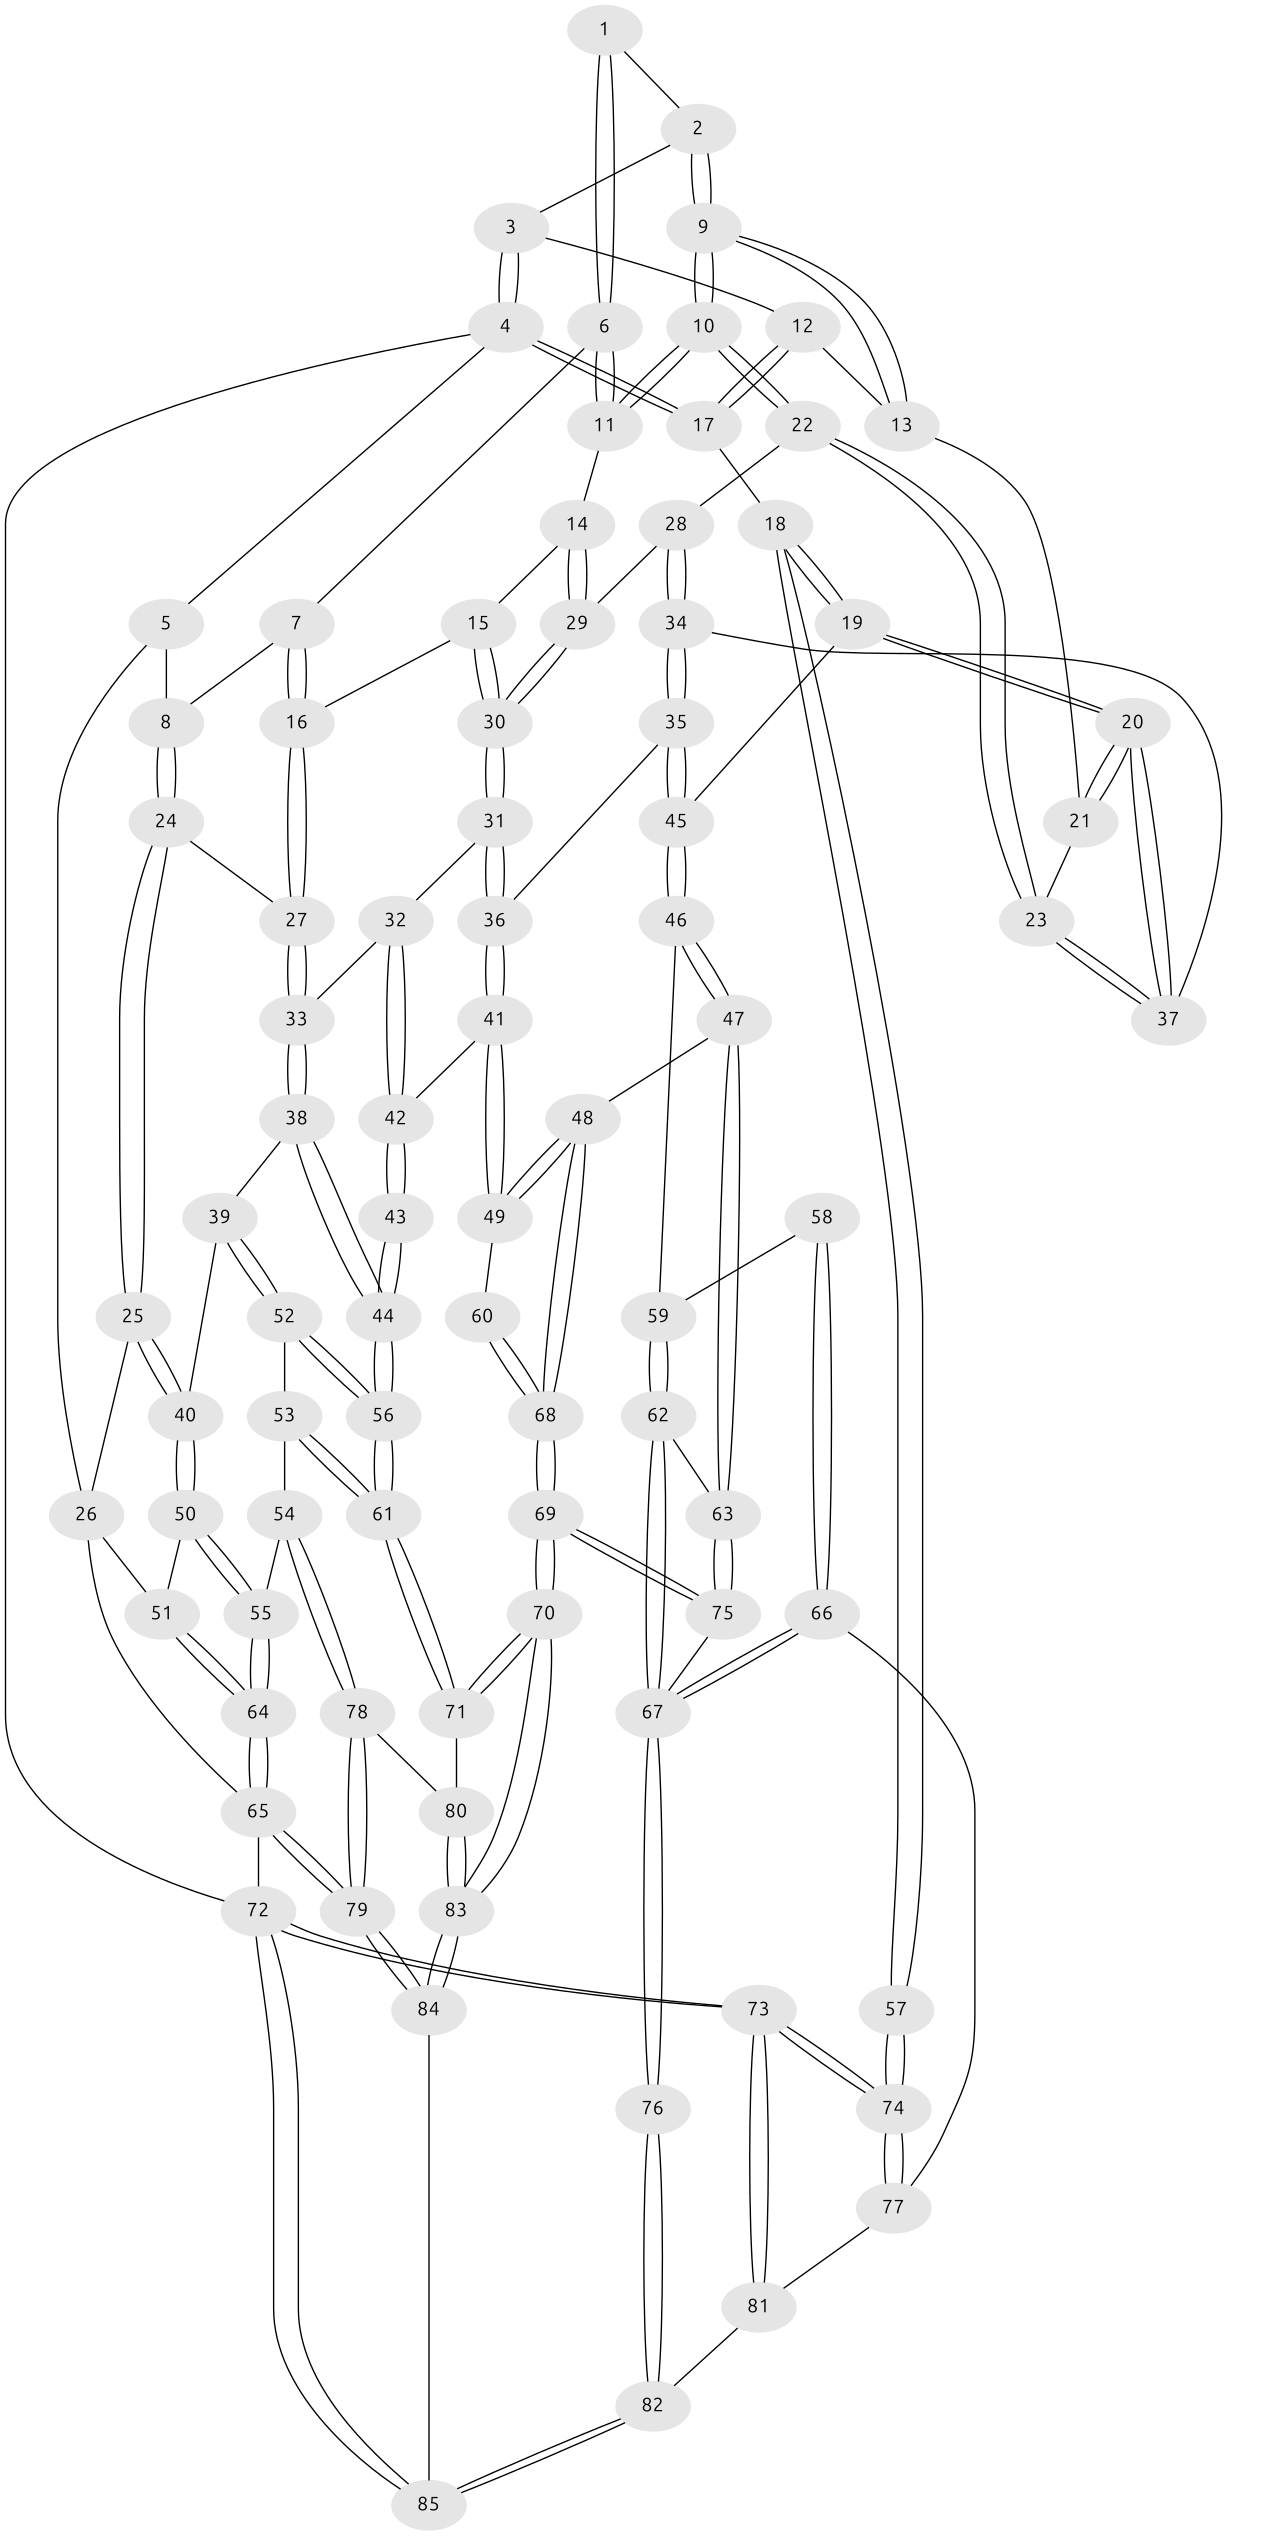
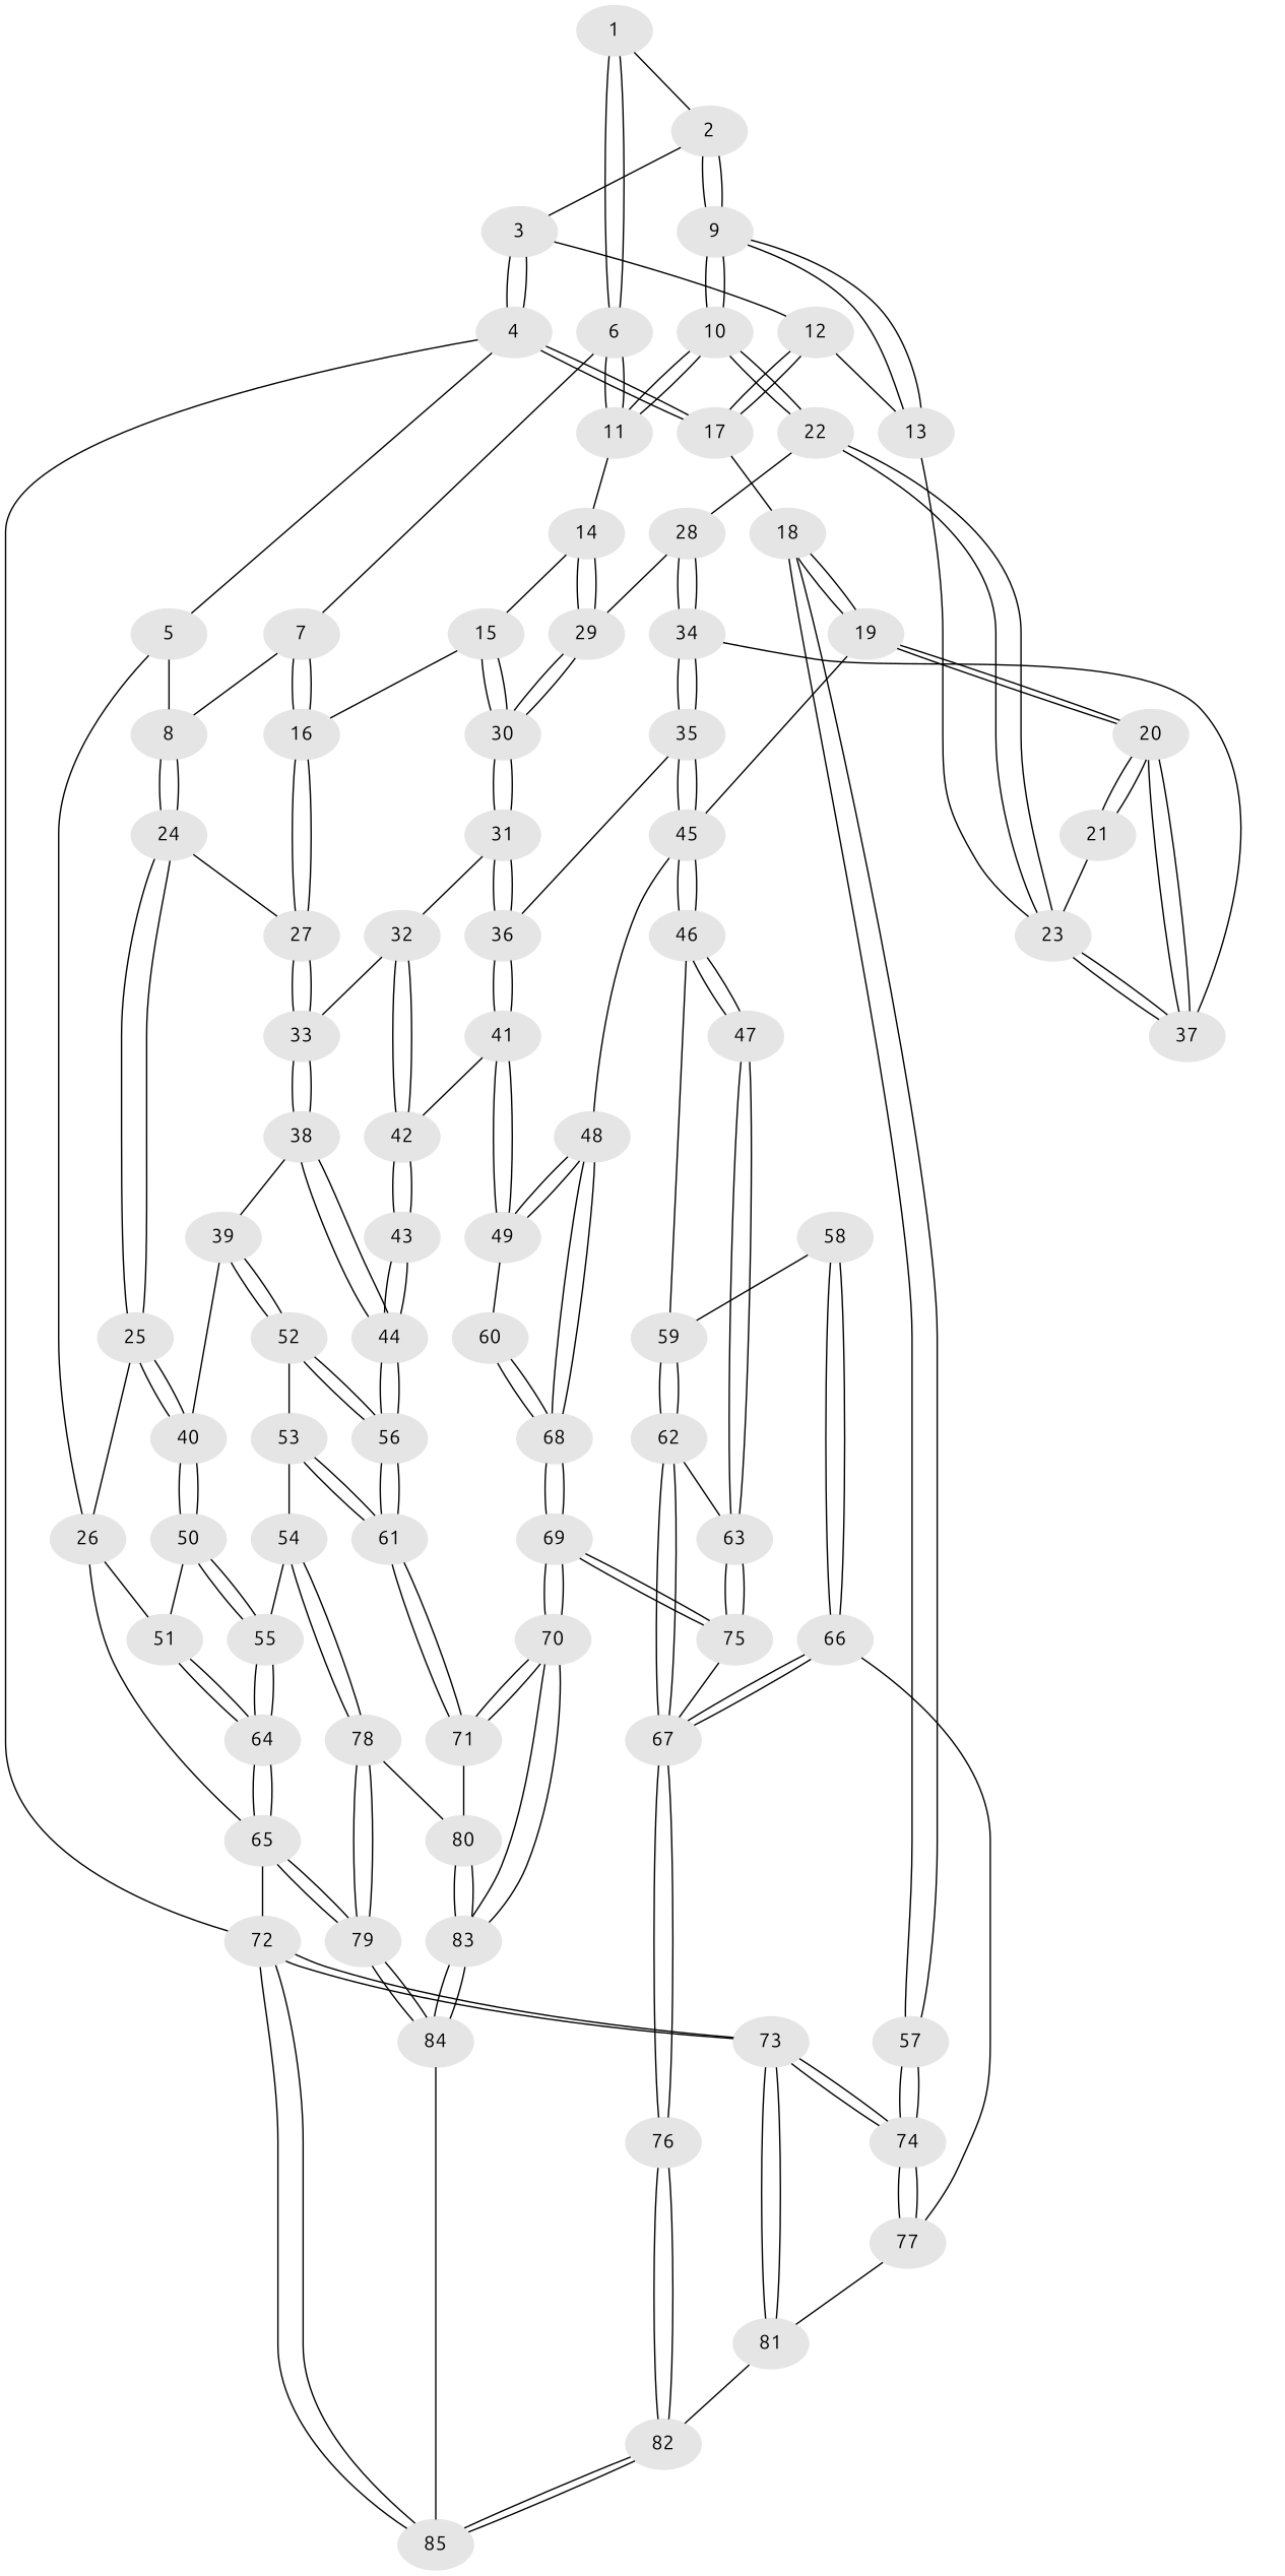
  graph {
    fontname=Ubuntu
    node [color=gray90 fontname=Ubuntu style=filled]
    edge [fontname=Ubuntu]
    1
    2
    6
    3
    9
    7
    11
    4
    12
    10
    13
    5
    17
    72
    8
    26
    18
    73
    85
    24
    51
    65
    16
    14
    27
    25
    22
    21
    23
    28
    15
    29
    30
    31
    33
    19
    57
    20
    45
    74
    37
    46
    34
    40
    50
    64
    79
    38
    35
    32
    36
    42
    41
    43
    39
    44
    49
    52
    56
    53
    55
    60
    68
    61
    47
    59
    48
    63
    62
    75
    69
    54
    78
    71
    80
    58
    66
    77
    67
    76
    84
    81
    82
    70
    83
    1 -- 2
    1 -- 6
    1 -- 6
    2 -- 3
    2 -- 9
    2 -- 9
    6 -- 7
    6 -- 11
    6 -- 11
    3 -- 4
    3 -- 4
    3 -- 12
    9 -- 10
    9 -- 10
    9 -- 13
    9 -- 13
    7 -- 8
    7 -- 16
    7 -- 16
    11 -- 14
    4 -- 5
    4 -- 17
    4 -- 17
    4 -- 72
    12 -- 13
    12 -- 17
    12 -- 17
    10 -- 11
    10 -- 11
    10 -- 22
    10 -- 22
-   13 -- 21
+   13 -- 23
    5 -- 8
    5 -- 26
    17 -- 18
    72 -- 73
    72 -- 73
    72 -- 85
    72 -- 85
    8 -- 24
    8 -- 24
    26 -- 51
    26 -- 65
    18 -- 19
    18 -- 19
    18 -- 57
    18 -- 57
    73 -- 74
    73 -- 74
    73 -- 81
    73 -- 81
    24 -- 27
    24 -- 25
    24 -- 25
    51 -- 64
    51 -- 64
    65 -- 72
    65 -- 79
    65 -- 79
    16 -- 27
    16 -- 27
    14 -- 15
    14 -- 29
    14 -- 29
    27 -- 33
    27 -- 33
    25 -- 26
    25 -- 40
    25 -- 40
    22 -- 23
    22 -- 23
    22 -- 28
    21 -- 23
    23 -- 37
    23 -- 37
    28 -- 29
    28 -- 34
    28 -- 34
    15 -- 16
    15 -- 30
    15 -- 30
    29 -- 30
    29 -- 30
    30 -- 31
    30 -- 31
    31 -- 32
    31 -- 36
    31 -- 36
    33 -- 38
    33 -- 38
    19 -- 20
    19 -- 20
    19 -- 45
    57 -- 74
    57 -- 74
    20 -- 21
    20 -- 21
    20 -- 37
    20 -- 37
    45 -- 46
    45 -- 46
    74 -- 77
    74 -- 77
    46 -- 47
    46 -- 47
    46 -- 59
    34 -- 37
    34 -- 35
    34 -- 35
    40 -- 50
    40 -- 50
    50 -- 51
    50 -- 55
    50 -- 55
    64 -- 65
    64 -- 65
    79 -- 84
    79 -- 84
    38 -- 39
    38 -- 44
    38 -- 44
    35 -- 45
    35 -- 45
    35 -- 36
    32 -- 33
    32 -- 42
    32 -- 42
    36 -- 41
    36 -- 41
    42 -- 43
    42 -- 43
    41 -- 42
    41 -- 49
    41 -- 49
    43 -- 44
    43 -- 44
    39 -- 40
    39 -- 52
    39 -- 52
    44 -- 56
    44 -- 56
    49 -- 60
    52 -- 56
    52 -- 56
    52 -- 53
    56 -- 61
    56 -- 61
    53 -- 61
    53 -- 61
    53 -- 54
    55 -- 64
    55 -- 64
    60 -- 68
    60 -- 68
    68 -- 69
    68 -- 69
    61 -- 71
    61 -- 71
-   47 -- 48
+   45 -- 48
    47 -- 63
    47 -- 63
    59 -- 62
    59 -- 62
    48 -- 49
    48 -- 49
    48 -- 68
    48 -- 68
    63 -- 75
    63 -- 75
    62 -- 63
    62 -- 67
    62 -- 67
    75 -- 67
    69 -- 75
    69 -- 75
    69 -- 70
    69 -- 70
    54 -- 55
    54 -- 78
    54 -- 78
    78 -- 79
    78 -- 79
    78 -- 80
    71 -- 80
    80 -- 83
    80 -- 83
    58 -- 59
    58 -- 66
    58 -- 66
    66 -- 77
    66 -- 67
    66 -- 67
    77 -- 81
    67 -- 76
    67 -- 76
    76 -- 82
    76 -- 82
    84 -- 85
    81 -- 82
    82 -- 85
    82 -- 85
    70 -- 71
    70 -- 71
    70 -- 83
    70 -- 83
    83 -- 84
    83 -- 84
  }
